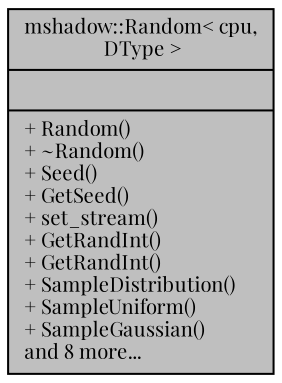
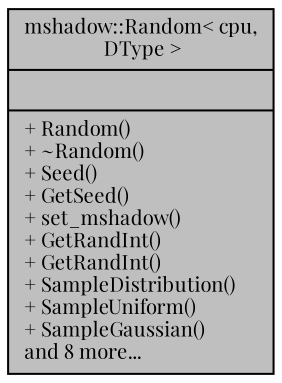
  digraph {
    fontname="Playfair Display"
-   n1 [color=black fillcolor=grey75 fontcolor=black fontname="Playfair Display" fontsize=10 height=0.2 label="{mshadow::Random\< cpu,\l DType \>\n||+ Random()\l+ ~Random()\l+ Seed()\l+ GetSeed()\l+ set_stream()\l+ GetRandInt()\l+ GetRandInt()\l+ SampleDistribution()\l+ SampleUniform()\l+ SampleGaussian()\land 8 more...\l}" shape=record style=filled width=0.4]
+   n1 [color=black fillcolor=grey75 fontcolor=black fontname="Playfair Display" fontsize=10 height=0.2 label="{mshadow::Random\< cpu,\l DType \>\n||+ Random()\l+ ~Random()\l+ Seed()\l+ GetSeed()\l+ set_mshadow()\l+ GetRandInt()\l+ GetRandInt()\l+ SampleDistribution()\l+ SampleUniform()\l+ SampleGaussian()\land 8 more...\l}" shape=record style=filled width=0.4]
  }
